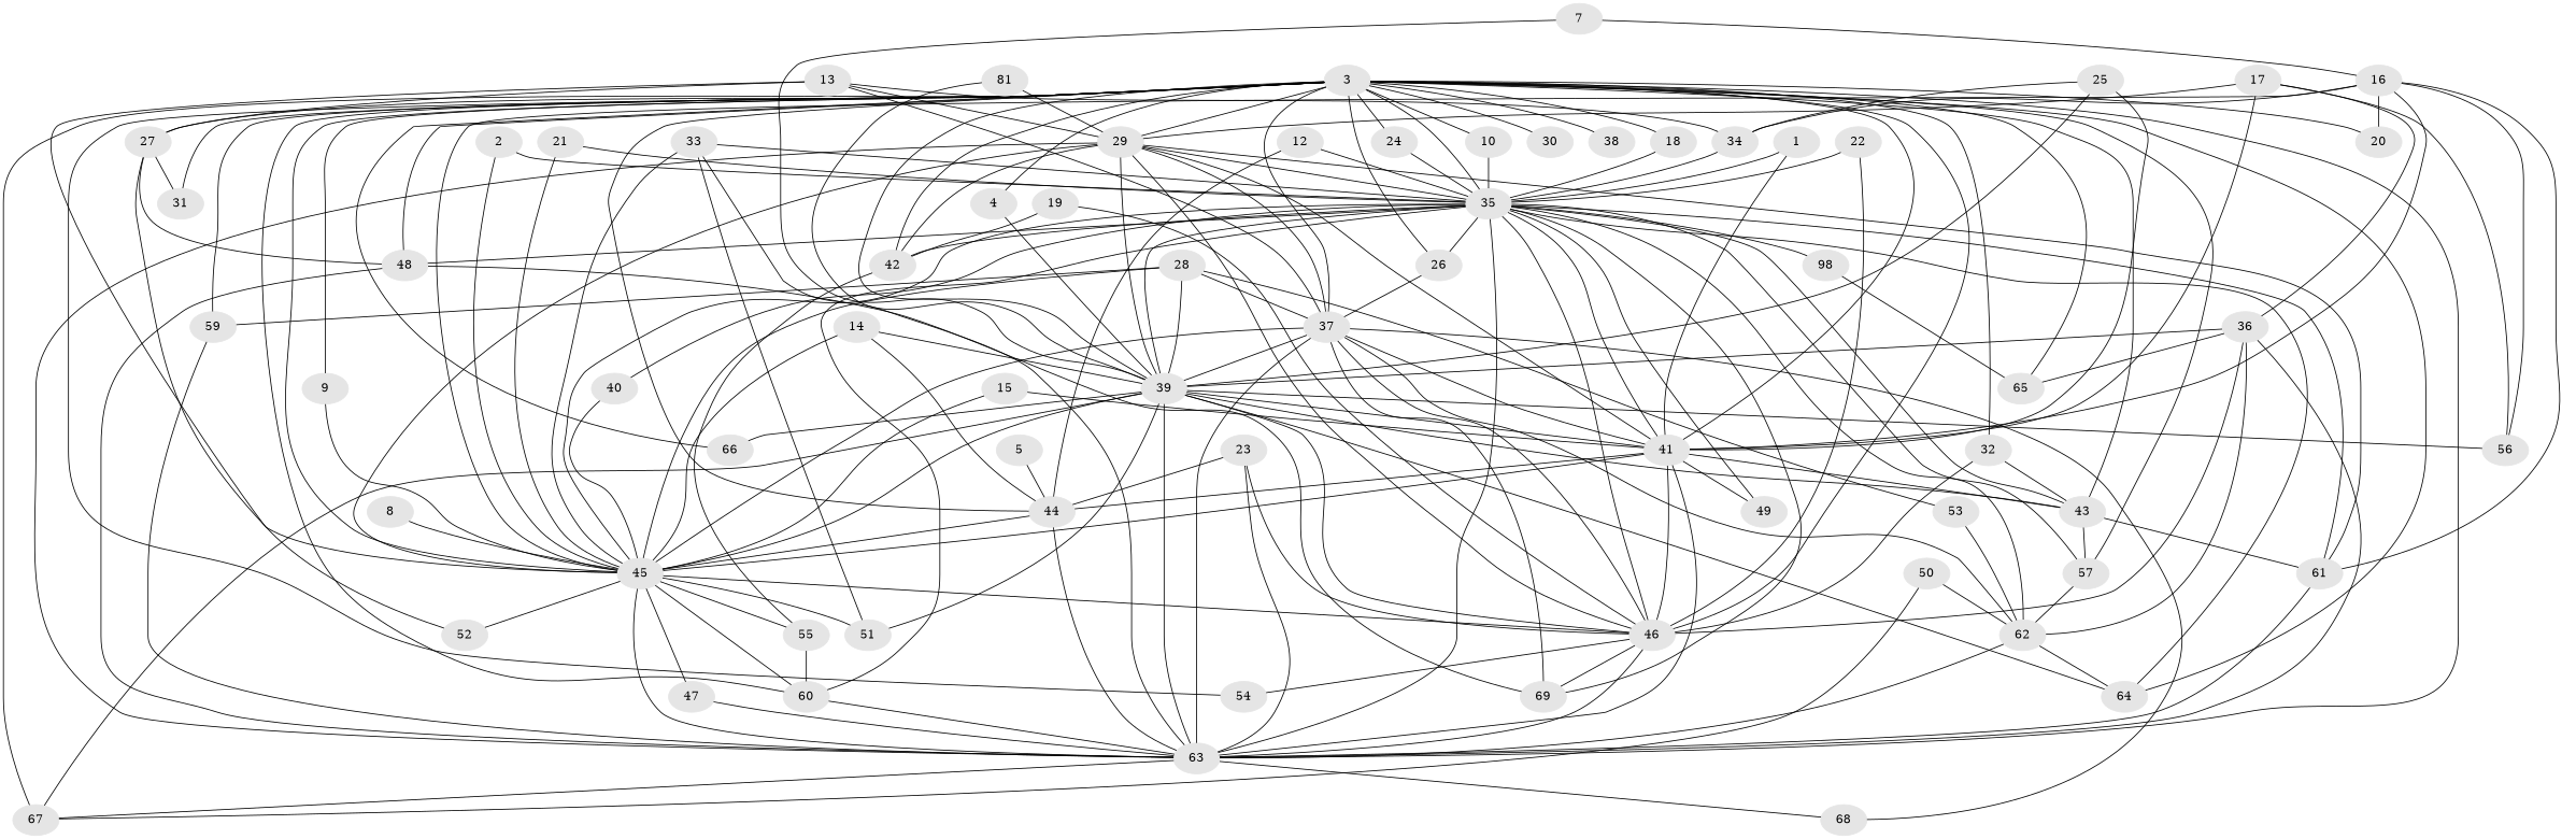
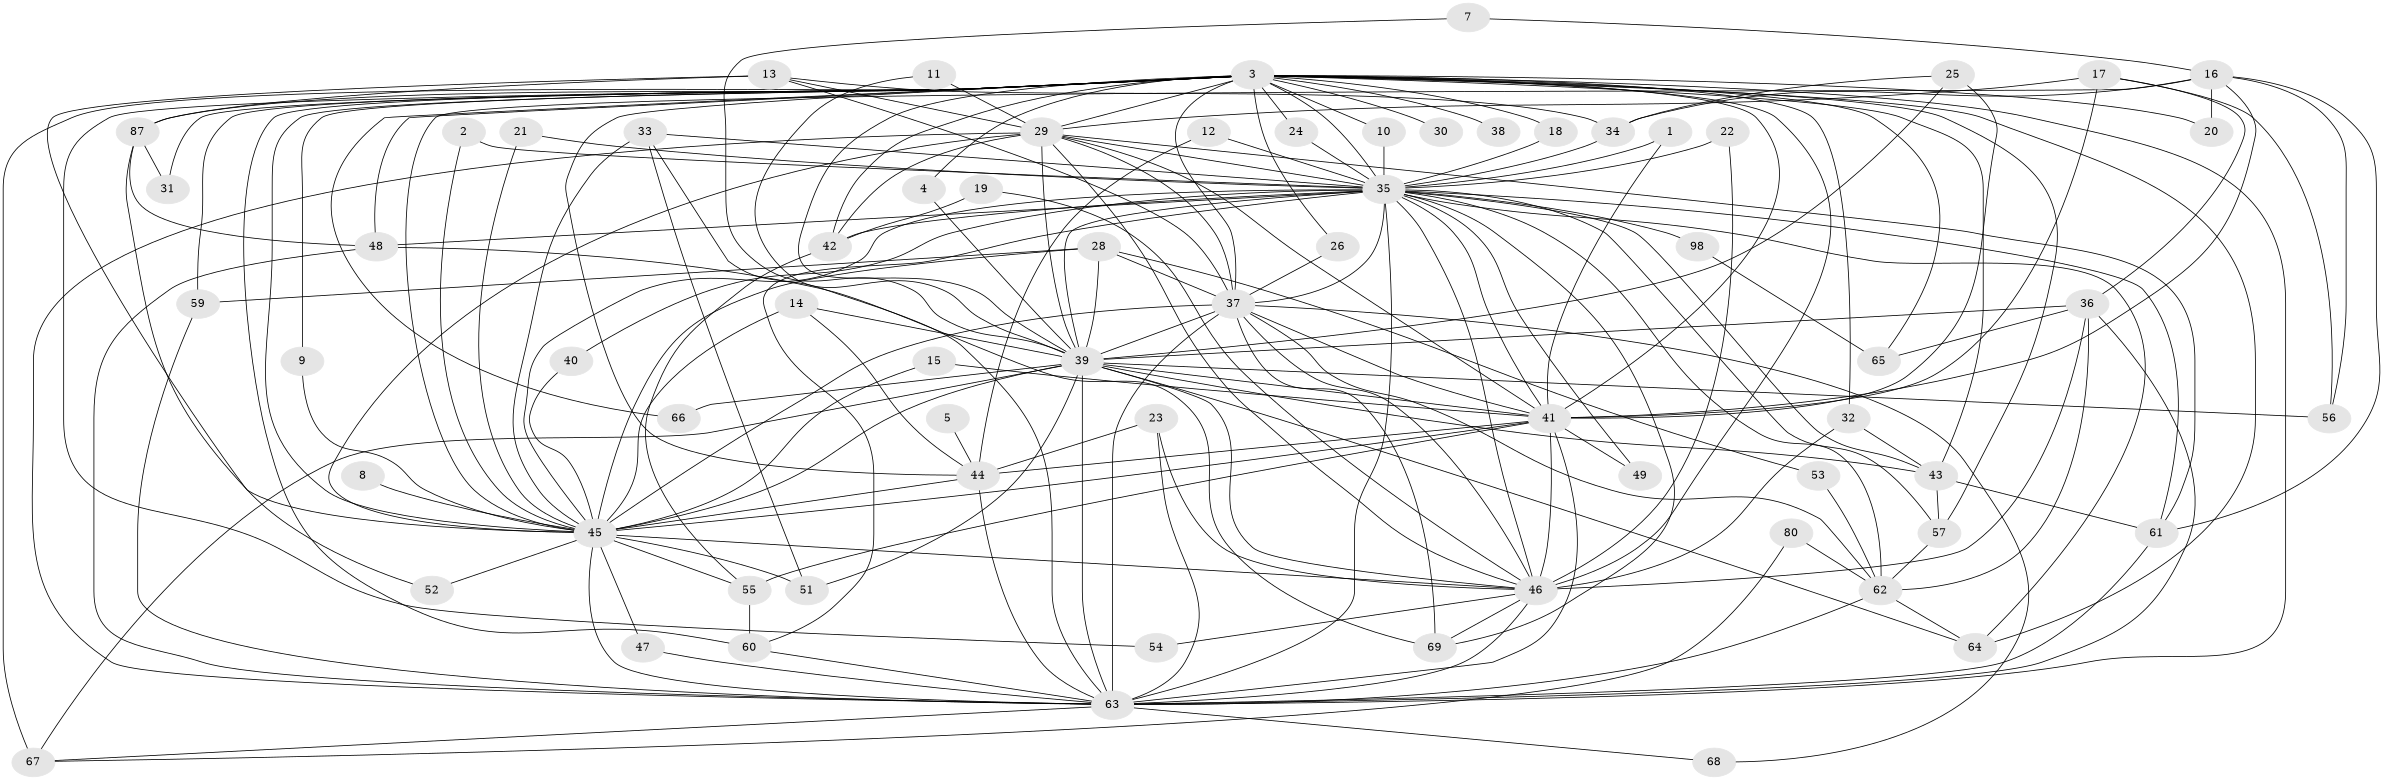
  graph {
    node [color=gray90 style=filled]
    edge [weight=1.0]
    1
    35
    41
    45
    37
    39
    42
    43
    46
    48
    57
    60
    63
    64
    61
    40
    49
    n18 [label=98]
    62
    69
    44
    2
    52
    51
    55
    47
    3
    4
    9
    10
    18
    20
    24
    26
-   27
+   27 [label=87]
    29
    30
    31
    32
    38
    54
    59
    65
    66
    67
    68
    56
    5
    7
    16
    34
    8
-   11 [label=81]
+   11
    12
    13
    14
    15
    17
    36
    19
    21
    22
    23
    25
    28
    53
    33
-   50
+   50 [label=80]
    1 -- 35
    1 -- 41
    35 -- 41
    35 -- 45 [weight=2.0]
-   35 -- 26
+   35 -- 37
    35 -- 39 [weight=2.0]
    35 -- 42
    35 -- 43
    35 -- 46 [weight=2.0]
    35 -- 48
    35 -- 57
    35 -- 60
    35 -- 63 [weight=3.0]
    35 -- 64
    35 -- 61
    35 -- 40
    35 -- 49 [weight=2.0]
    35 -- n18
    35 -- 62
    35 -- 69
    41 -- 45 [weight=2.0]
-   41 -- 43
+   41 -- 55
    41 -- 46
    41 -- 63
    41 -- 49 [weight=2.0]
    41 -- 44
    45 -- 46 [weight=2.0]
-   45 -- 60
    45 -- 63
    45 -- 52
    45 -- 51
    45 -- 55
    45 -- 47
    37 -- 41
    37 -- 45 [weight=3.0]
    37 -- 39
    37 -- 46
    37 -- 63 [weight=2.0]
    37 -- 62
    37 -- 69
    37 -- 68
    39 -- 41
    39 -- 45
    39 -- 43
    39 -- 46
    39 -- 63
    39 -- 64
    39 -- 51
    39 -- 66
    39 -- 67
    39 -- 56
    42 -- 55
    43 -- 57
    43 -- 61
    46 -- 63
    46 -- 69
    46 -- 54
    48 -- 63
    48 -- 69
    57 -- 62
    60 -- 63
    63 -- 67
    63 -- 68
    61 -- 63
    40 -- 45
    n18 -- 65
    62 -- 63
    62 -- 64
    44 -- 45
    44 -- 63 [weight=2.0]
    2 -- 35
    2 -- 45
    55 -- 60
    47 -- 63
    3 -- 35 [weight=2.0]
    3 -- 41 [weight=3.0]
    3 -- 45 [weight=3.0]
    3 -- 37 [weight=2.0]
    3 -- 39 [weight=2.0]
    3 -- 42
    3 -- 43
    3 -- 46 [weight=2.0]
    3 -- 48
    3 -- 57
    3 -- 60
    3 -- 63 [weight=2.0]
    3 -- 64
    3 -- 44
    3 -- 4
    3 -- 9
    3 -- 10
    3 -- 18
    3 -- 20
    3 -- 24
    3 -- 26 [weight=2.0]
    3 -- 27 [weight=2.0]
    3 -- 29 [weight=2.0]
    3 -- 30 [weight=2.0]
    3 -- 31
    3 -- 32
    3 -- 38 [weight=2.0]
    3 -- 54
    3 -- 59
    3 -- 65 [weight=2.0]
    3 -- 66
    3 -- 67 [weight=2.0]
    4 -- 39
    9 -- 45
    10 -- 35
    18 -- 35
    24 -- 35
    26 -- 37
    27 -- 48
    27 -- 52
    27 -- 31
    29 -- 35 [weight=2.0]
    29 -- 41
    29 -- 45 [weight=3.0]
    29 -- 37
    29 -- 39 [weight=2.0]
    29 -- 42
    29 -- 46
    29 -- 63
    29 -- 61
    32 -- 43
    32 -- 46 [weight=2.0]
    59 -- 63
    5 -- 44
    7 -- 39
    7 -- 16
    16 -- 41
    16 -- 45
    16 -- 61
    16 -- 20
    16 -- 56
    16 -- 34
    34 -- 35
    8 -- 45
    11 -- 39
    11 -- 29
    12 -- 35
    12 -- 44
    13 -- 45
    13 -- 37 [weight=2.0]
    13 -- 27
    13 -- 29
    13 -- 34
    14 -- 45
    14 -- 39
    14 -- 44
    15 -- 41
    15 -- 45
    17 -- 41
    17 -- 29
    17 -- 56
    17 -- 36
    36 -- 39
    36 -- 46 [weight=3.0]
    36 -- 63
    36 -- 62
    36 -- 65 [weight=2.0]
    19 -- 42
    19 -- 46
    21 -- 35
    21 -- 45
    22 -- 35
    22 -- 46 [weight=2.0]
    23 -- 46
    23 -- 63
    23 -- 44
    25 -- 41
    25 -- 39
    25 -- 34
    28 -- 45
    28 -- 37
    28 -- 39
    28 -- 59 [weight=2.0]
    28 -- 53
    53 -- 62
    33 -- 35
    33 -- 45
    33 -- 63
    33 -- 51
    50 -- 62
    50 -- 67
  }
